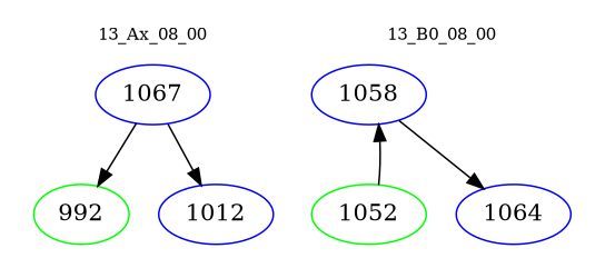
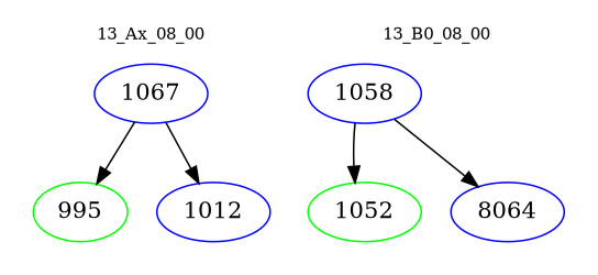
  digraph {
    node [color=blue]
    edge [color=black]
    n1 [label=1067]
-   n2 [color=green label=992]
+   n2 [color=green label=995]
    n3 [label=1012]
    n4 [label=1058]
    n5 [color=green label=1052]
-   n6 [label=1064]
+   n6 [label=8064]
    subgraph cluster_1 {
      color=white
      fontsize=10
      label="13_Ax_08_00"
      n1
      n2
      n3
    }
    subgraph cluster_2 {
      color=white
      fontsize=10
      label="13_B0_08_00"
      n4
      n5
      n6
    }
    n1 -> n2
    n1 -> n3
-   n5 -> n4
+   n4 -> n5
    n4 -> n6
  }
